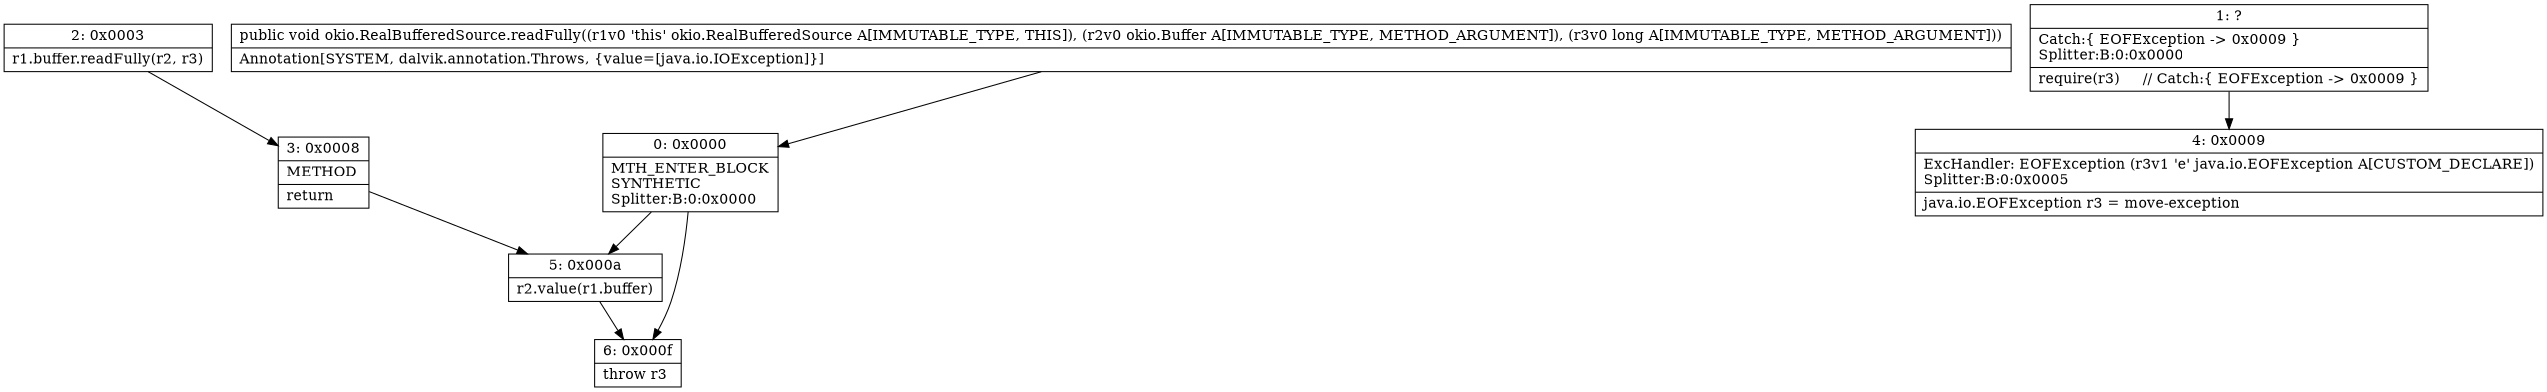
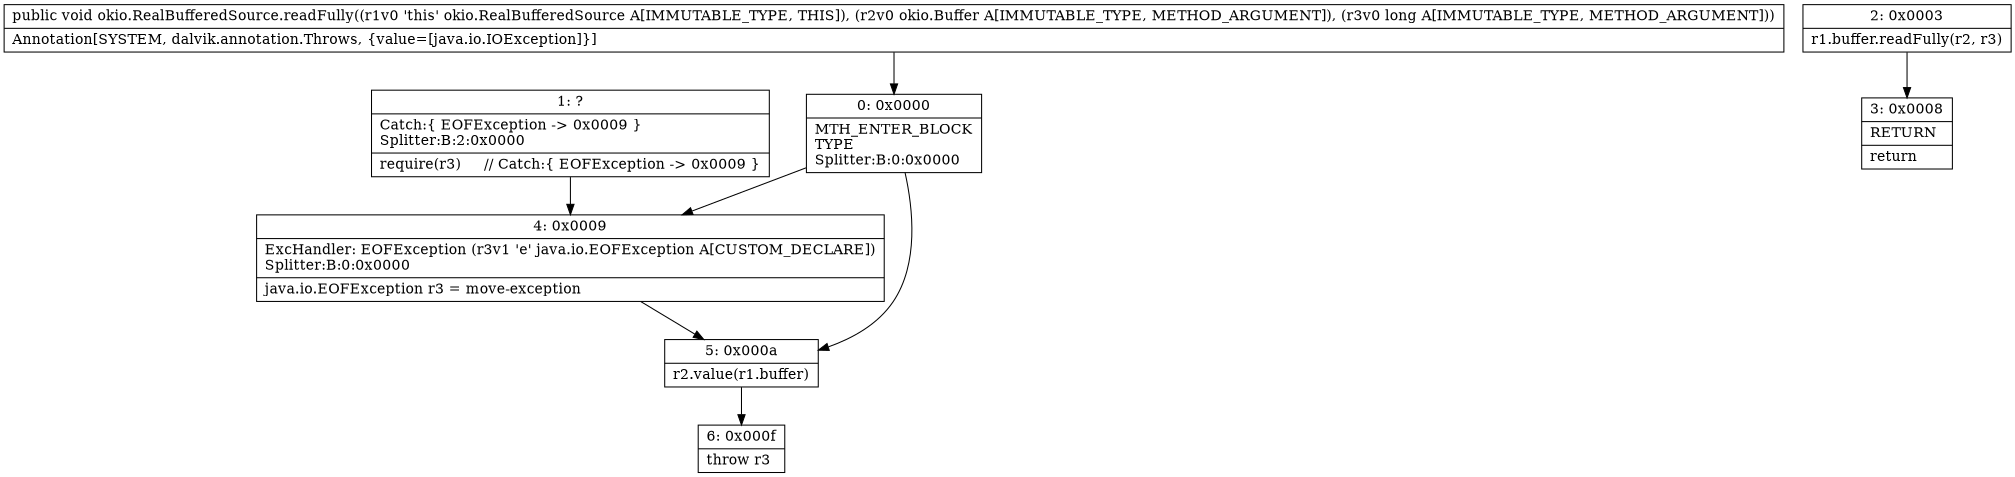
  digraph {
    node [shape=record]
-   n1 [label="{0\:\ 0x0000|MTH_ENTER_BLOCK\lSYNTHETIC\lSplitter:B:0:0x0000\l}"]
-   n2 [label="{4\:\ 0x0009|ExcHandler: EOFException (r3v1 'e' java.io.EOFException A[CUSTOM_DECLARE])\lSplitter:B:0:0x0005\l|java.io.EOFException r3 = move\-exception\l}"]
+   n1 [label="{0\:\ 0x0000|MTH_ENTER_BLOCK\lTYPE\lSplitter:B:0:0x0000\l}"]
+   n2 [label="{4\:\ 0x0009|ExcHandler: EOFException (r3v1 'e' java.io.EOFException A[CUSTOM_DECLARE])\lSplitter:B:0:0x0000\l|java.io.EOFException r3 = move\-exception\l}"]
    n3 [label="{5\:\ 0x000a|r2.value(r1.buffer)\l}"]
-   n4 [label="{1\:\ ?|Catch:\{ EOFException \-\> 0x0009 \}\lSplitter:B:0:0x0000\l|require(r3)     \/\/ Catch:\{ EOFException \-\> 0x0009 \}\l}"]
+   n4 [label="{1\:\ ?|Catch:\{ EOFException \-\> 0x0009 \}\lSplitter:B:2:0x0000\l|require(r3)     \/\/ Catch:\{ EOFException \-\> 0x0009 \}\l}"]
    n5 [label="{2\:\ 0x0003|r1.buffer.readFully(r2, r3)\l}"]
-   n6 [label="{3\:\ 0x0008|METHOD\l|return\l}"]
+   n6 [label="{3\:\ 0x0008|RETURN\l|return\l}"]
    n7 [label="{6\:\ 0x000f|throw r3\l}"]
    n8 [label="{public void okio.RealBufferedSource.readFully((r1v0 'this' okio.RealBufferedSource A[IMMUTABLE_TYPE, THIS]), (r2v0 okio.Buffer A[IMMUTABLE_TYPE, METHOD_ARGUMENT]), (r3v0 long A[IMMUTABLE_TYPE, METHOD_ARGUMENT]))  | Annotation[SYSTEM, dalvik.annotation.Throws, \{value=[java.io.IOException]\}]\l}"]
-   n1 -> n7
+   n1 -> n2
    n1 -> n3
-   n6 -> n3
+   n2 -> n3
    n3 -> n7
    n4 -> n2
    n5 -> n6
    n8 -> n1
  }
